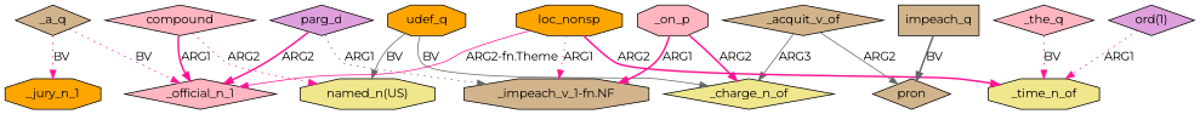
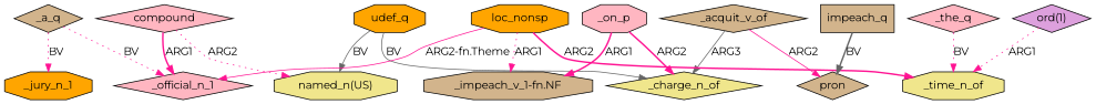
  digraph {
    fontname=Montserrat
    node [fillcolor=tan fontname=Montserrat shape=diamond style=filled]
    edge [color=deeppink fontname=Montserrat style=dotted]
    udef_q [fillcolor=orange shape=octagon]
    "named_n(US)" [fillcolor=khaki shape=octagon]
    _charge_n_of [fillcolor=khaki]
    _time_n_of [fillcolor=khaki shape=octagon]
-   parg_d [fillcolor=plum]
    "_impeach_v_1-fn.NF" [shape=octagon]
    _official_n_1 [fillcolor=lightpink]
    _on_p [fillcolor=lightpink shape=octagon]
    _acquit_v_of
    pron
    _jury_n_1 [fillcolor=orange shape=octagon]
    loc_nonsp [fillcolor=orange shape=octagon]
    compound [fillcolor=lightpink]
    n14 [label=impeach_q shape=box]
    _the_q [fillcolor=lightpink]
    _a_q
    "ord(1)" [fillcolor=plum]
    udef_q -> "named_n(US)" [color=gray40 label=BV style=solid]
    udef_q -> _charge_n_of [color=gray40 label=BV style=solid]
-   parg_d -> "_impeach_v_1-fn.NF" [color=gray40 label=ARG1]
-   parg_d -> _official_n_1 [label=ARG2 style=bold]
    _on_p -> _charge_n_of [label=ARG2 style=bold]
    _on_p -> "_impeach_v_1-fn.NF" [label=ARG1 style=bold]
    _acquit_v_of -> _charge_n_of [color=gray40 label=ARG3 style=solid]
-   _acquit_v_of -> pron [color=gray40 label=ARG2 style=solid]
+   _acquit_v_of -> pron [label=ARG2 style=solid]
    loc_nonsp -> _time_n_of [label=ARG2 style=bold]
    loc_nonsp -> "_impeach_v_1-fn.NF" [label=ARG1]
    loc_nonsp -> _official_n_1 [label="ARG2-fn.Theme" style=solid]
    compound -> "named_n(US)" [label=ARG2]
    compound -> _official_n_1 [label=ARG1 style=bold]
    n14 -> pron [color=gray40 label=BV style=bold]
    _the_q -> _time_n_of [label=BV]
    _a_q -> _official_n_1 [label=BV]
    _a_q -> _jury_n_1 [label=BV]
    "ord(1)" -> _time_n_of [label=ARG1]
  }
